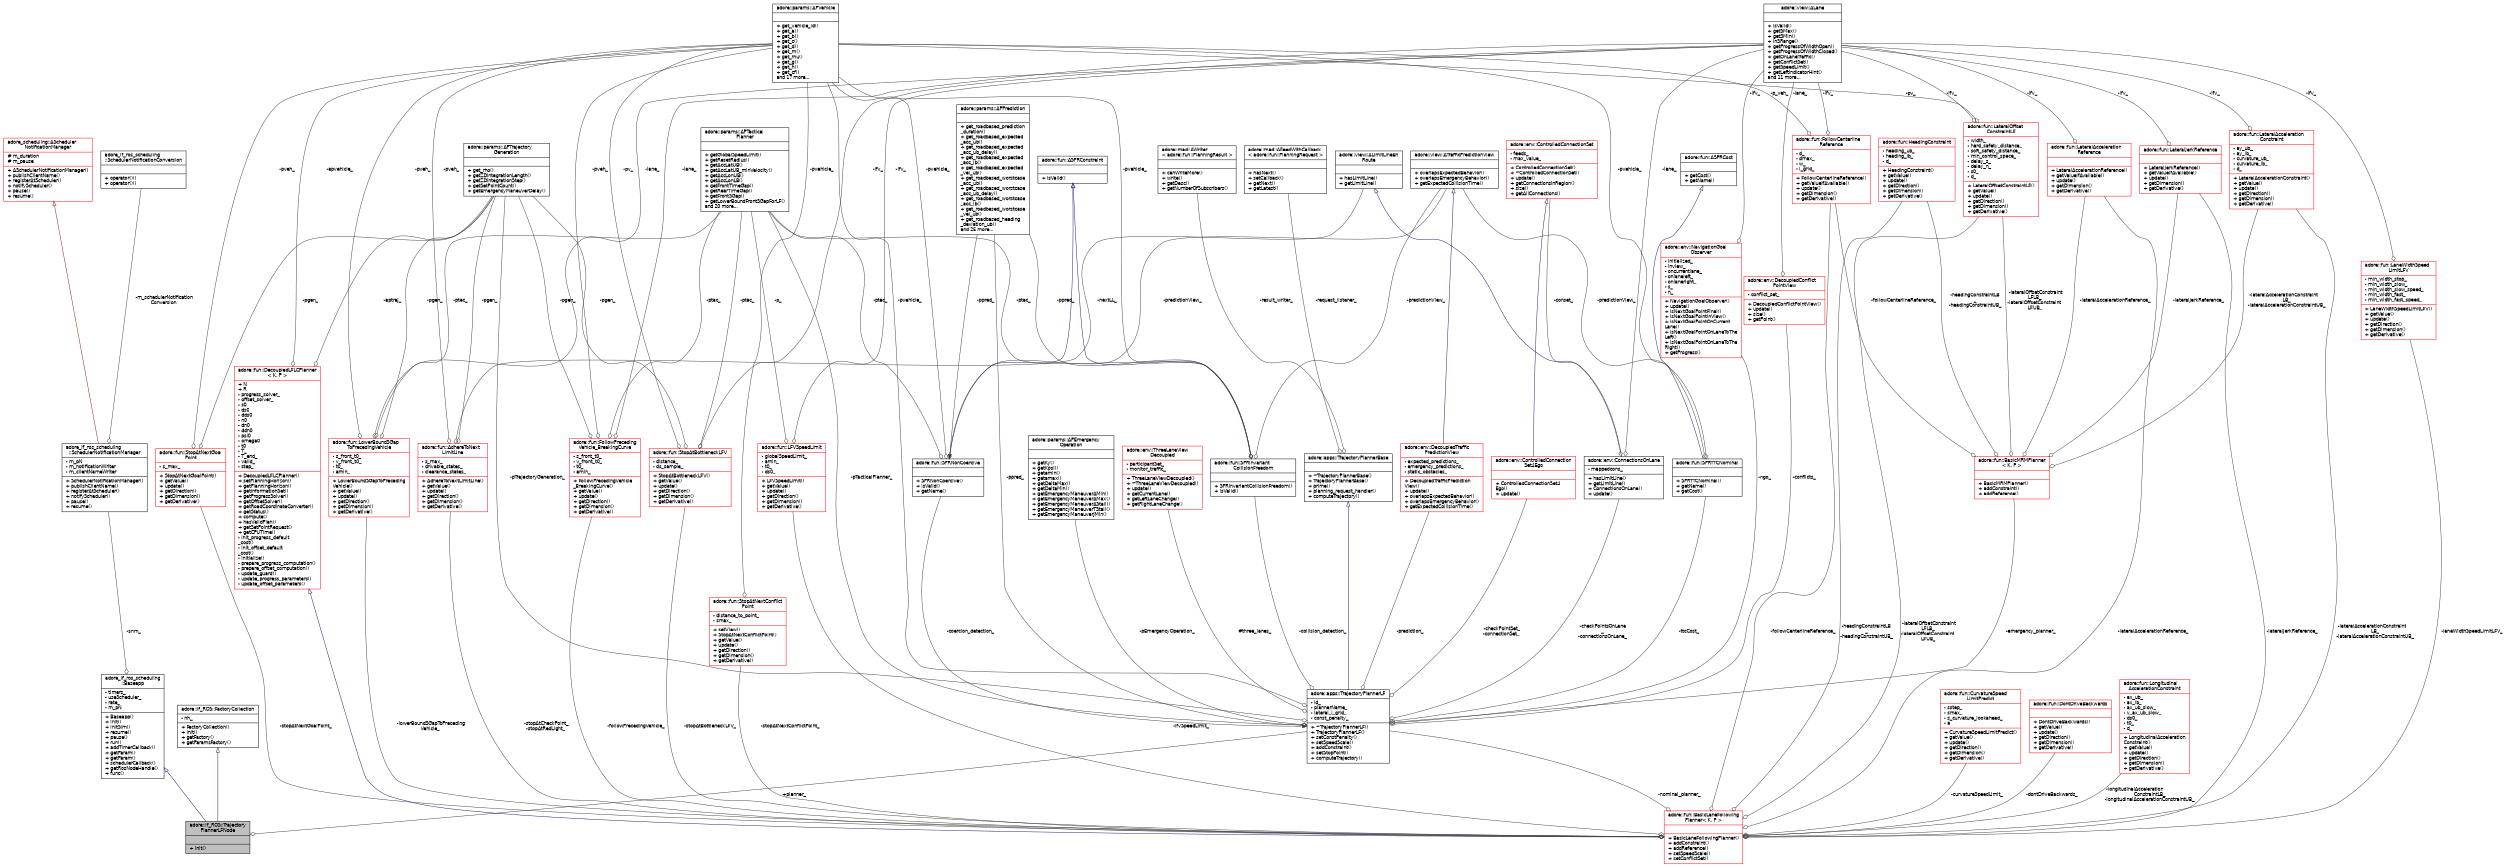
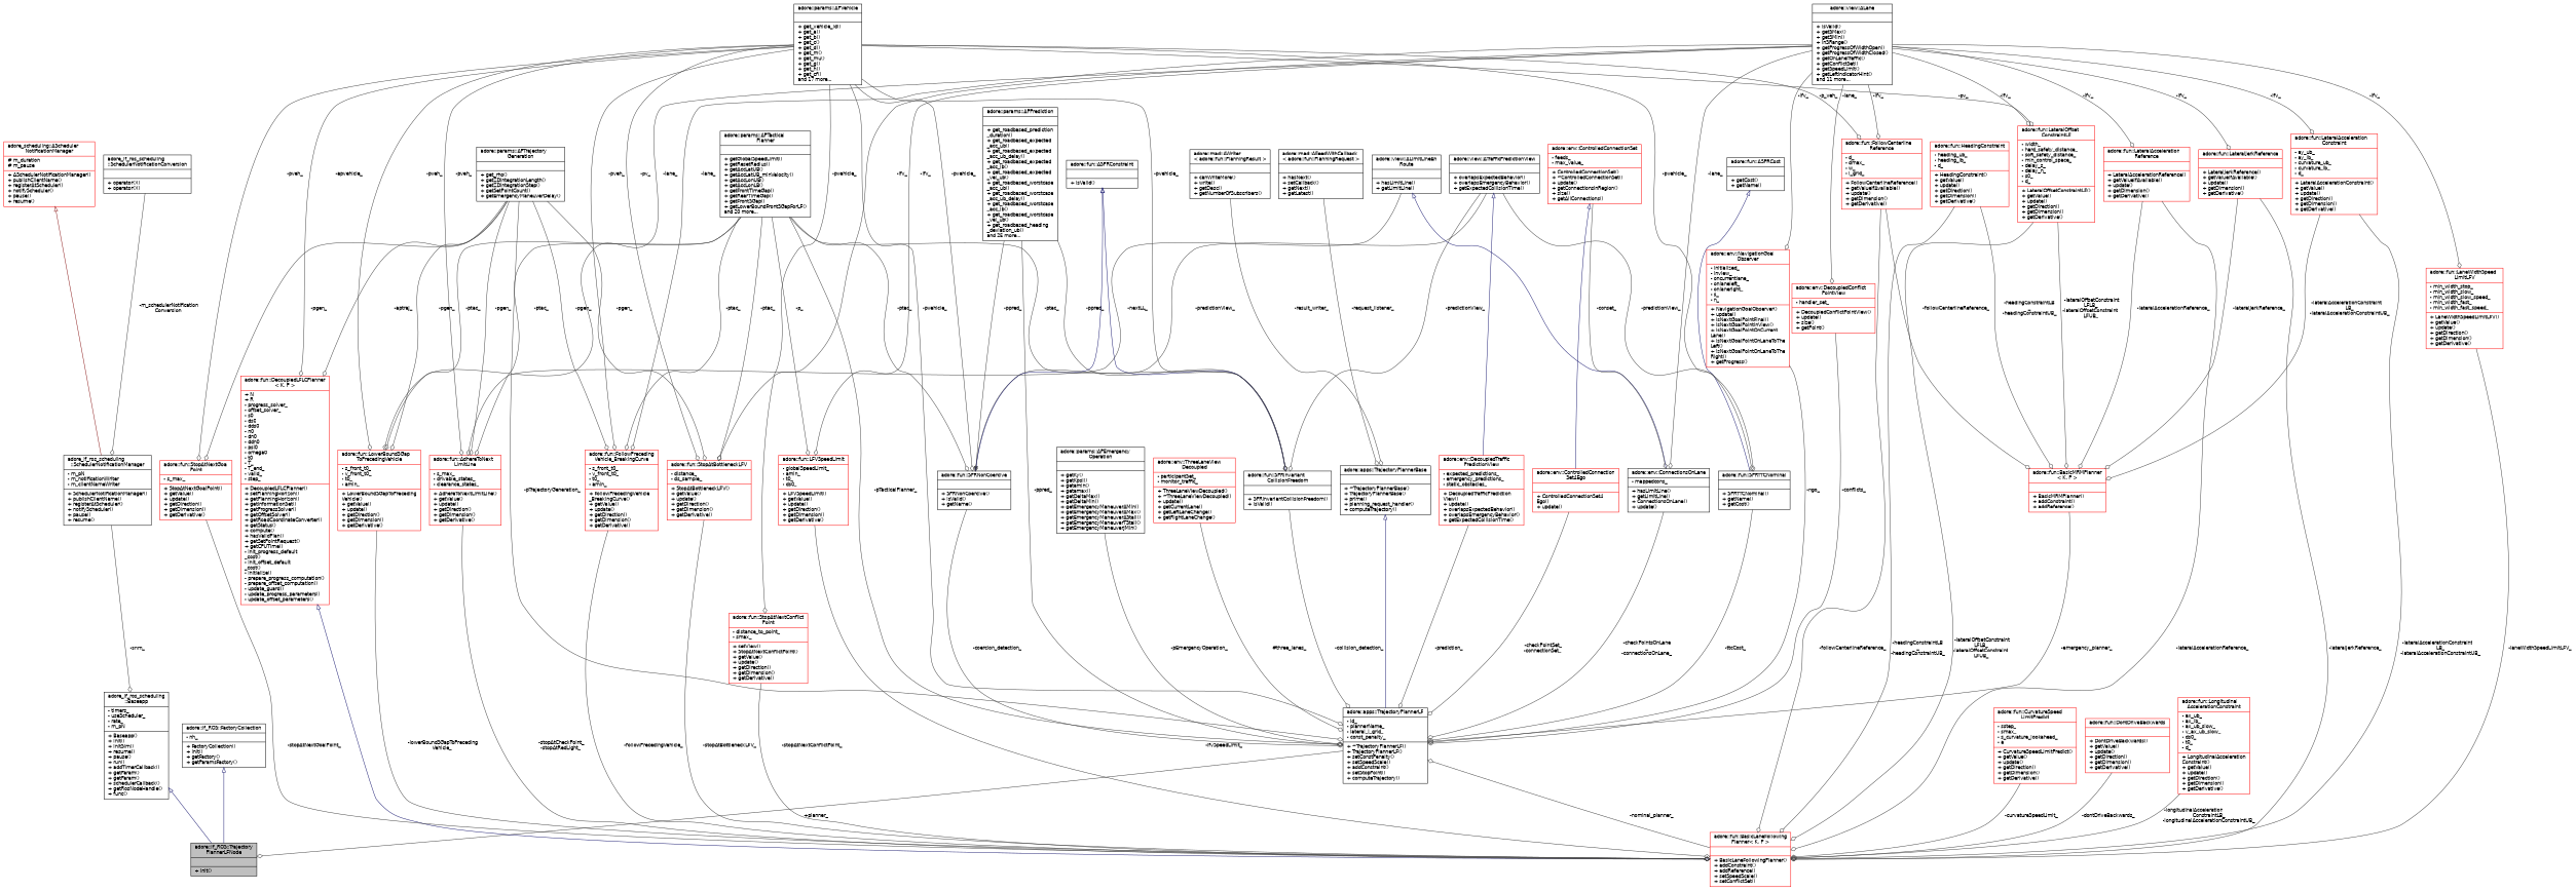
  digraph {
    node [color=red fillcolor=white fontname=Helvetica fontsize=10 shape=record style=filled]
    edge [color=grey25 fontname=Helvetica fontsize=10 labelfontname=Helvetica labelfontsize=10 style=solid arrowhead=odiamond]
    n1 [color=black fillcolor=grey75 fontcolor=black height=0.2 label="{adore::if_ROS::Trajectory\lPlannerLFNode\n||+ init()\l}" width=0.4]
    n2 [color=black height=0.2 label="{adore::if_ROS::FactoryCollection\n|- nh_\l|+ FactoryCollection()\l+ init()\l+ getFactory()\l+ getParamsFactory()\l}" width=0.4]
    n3 [color=black height=0.2 label="{adore_if_ros_scheduling\l::Baseapp\n|- timers_\l- useScheduler_\l- rate_\l- m_pN\l|+ Baseapp()\l+ init()\l+ initSim()\l+ resume()\l+ pause()\l+ run()\l+ addTimerCallback()\l+ getParam()\l+ getParam()\l+ schedulerCallback()\l+ getRosNodeHandle()\l+ func()\l}" width=0.4]
    n4 [color=black height=0.2 label="{adore_if_ros_scheduling\l::SchedulerNotificationManager\n|- m_pN\l- m_notificationWriter\l- m_clientNameWriter\l|+ SchedulerNotificationManager()\l+ publishClientName()\l+ registerAtScheduler()\l+ notifyScheduler()\l+ pause()\l+ resume()\l}" width=0.4]
    n5 [height=0.2 label="{adore_scheduling::AScheduler\lNotificationManager\n|# m_duration\l# m_pause\l|+ ASchedulerNotificationManager()\l+ publishClientName()\l+ registerAtScheduler()\l+ notifyScheduler()\l+ pause()\l+ resume()\l}" width=0.4]
    n6 [color=black height=0.2 label="{adore_if_ros_scheduling\l::SchedulerNotificationConversion\n||+ operator()()\l+ operator()()\l}" width=0.4]
    n7 [color=black height=0.2 label="{adore::apps::TrajectoryPlannerLF\n|- id_\l- plannerName_\l- lateral_i_grid_\l- const_penalty_\l|+ ~TrajectoryPlannerLF()\l+ TrajectoryPlannerLF()\l+ setConstPenalty()\l+ setSpeedScale()\l+ addConstraint()\l+ setStopPoint()\l+ computeTrajectory()\l}" width=0.4]
    n8 [color=black height=0.2 label="{adore::apps::TrajectoryPlannerBase\n||+ ~TrajectoryPlannerBase()\l+ TrajectoryPlannerBase()\l+ prime()\l+ planning_request_handler()\l+ computeTrajectory()\l}" width=0.4]
    n9 [color=black height=0.2 label="{adore::mad::AFeedWithCallback\l\< adore::fun::PlanningRequest \>\n||+ hasNext()\l+ setCallback()\l+ getNext()\l+ getLatest()\l}" width=0.4]
    n10 [color=black height=0.2 label="{adore::mad::AWriter\l\< adore::fun::PlanningResult \>\n||+ canWriteMore()\l+ write()\l+ getDesc()\l+ getNumberOfSubscribers()\l}" width=0.4]
    n11 [color=black height=0.2 label="{adore::fun::SPRTTCNominal\n||+ SPRTTCNominal()\l+ getName()\l+ getCost()\l}" width=0.4]
    n12 [color=black height=0.2 label="{adore::fun::ASPRCost\n||+ getCost()\l+ getName()\l}" width=0.4]
    n13 [color=black height=0.2 label="{adore::params::APVehicle\n||+ get_vehicle_id()\l+ get_a()\l+ get_b()\l+ get_c()\l+ get_d()\l+ get_m()\l+ get_mu()\l+ get_g()\l+ get_h()\l+ get_cf()\land 17 more...\l}" width=0.4]
    n14 [color=black height=0.2 label="{adore::fun::SPRInvariant\lCollisionFreedom\n||+ SPRInvariantCollisionFreedom()\l+ isValid()\l}" width=0.4]
    n15 [height=0.2 label="{adore::fun::DecoupledLFLCPlanner\l\< K, P \>\n|+ N\l+ R\l- progress_solver_\l- offset_solver_\l- s0\l- ds0\l- dds0\l- n0\l- dn0\l- ddn0\l- psi0\l- omega0\l- t0\l- T_\l- T_end_\l- valid_\l- step_\l|+ DecoupledLFLCPlanner()\l+ setPlanningHorizon()\l+ getPlanningHorizon()\l+ getInformationSet()\l+ getProgressSolver()\l+ getOffsetSolver()\l+ getRoadCoordinateConverter()\l+ getStatus()\l+ compute()\l+ hasValidPlan()\l+ getSetPointRequest()\l+ getCPUTime()\l- init_progress_default\l_cost()\l- init_offset_default\l_cost()\l- initialize()\l- prepare_progress_computation()\l- prepare_offset_computation()\l- update_guard()\l- update_progress_parameters()\l- update_offset_parameters()\l}" width=0.4]
    n16 [height=0.2 label="{adore::fun::FollowCenterline\lReference\n|- d_\l- dmax_\l- w_\l- i_grid_\l|+ FollowCenterlineReference()\l+ getValueIfAvailable()\l+ update()\l+ getDimension()\l+ getDerivative()\l}" width=0.4]
    n17 [height=0.2 label="{adore::fun::LowerBoundSGap\lToPrecedingVehicle\n|- s_front_t0_\l- v_front_t0_\l- t0_\l- amin_\l|+ LowerBoundSGapToPreceding\lVehicle()\l+ getValue()\l+ update()\l+ getDirection()\l+ getDimension()\l+ getDerivative()\l}" width=0.4]
    n18 [height=0.2 label="{adore::fun::LateralOffset\lConstraintLF\n|- width_\l- hard_safety_distance_\l- soft_safety_distance_\l- min_control_space_\l- delay_s_\l- delay_n_\l- s0_\l- d_\l|+ LateralOffsetConstraintLF()\l+ getValue()\l+ update()\l+ getDirection()\l+ getDimension()\l+ getDerivative()\l}" width=0.4]
    n19 [height=0.2 label="{adore::fun::StopAtNextGoal\lPoint\n|- s_max_\l|+ StopAtNextGoalPoint()\l+ getValue()\l+ update()\l+ getDirection()\l+ getDimension()\l+ getDerivative()\l}" width=0.4]
    n20 [height=0.2 label="{adore::fun::AdhereToNext\lLimitLine\n|- s_max_\l- drivable_states_\l- clearance_states_\l|+ AdhereToNextLimitLine()\l+ getValue()\l+ update()\l+ getDirection()\l+ getDimension()\l+ getDerivative()\l}" width=0.4]
    n21 [height=0.2 label="{adore::fun::FollowPreceding\lVehicle_BreakingCurve\n|- s_front_t0_\l- v_front_t0_\l- t0_\l- amin_\l|+ FollowPrecedingVehicle\l_BreakingCurve()\l+ getValue()\l+ update()\l+ getDirection()\l+ getDimension()\l+ getDerivative()\l}" width=0.4]
    n22 [height=0.2 label="{adore::fun::StopAtNextConflict\lPoint\n|- distance_to_point_\l- smax_\l|+ setView()\l+ StopAtNextConflictPoint()\l+ getValue()\l+ update()\l+ getDirection()\l+ getDimension()\l+ getDerivative()\l}" width=0.4]
    n23 [height=0.2 label="{adore::fun::StopAtBottleneckLFV\n|- distance_\l- ds_sample_\l|+ StopAtBottleneckLFV()\l+ getValue()\l+ update()\l+ getDirection()\l+ getDimension()\l+ getDerivative()\l}" width=0.4]
    n24 [color=black height=0.2 label="{adore::fun::SPRNonCoercive\n||+ SPRNonCoercive()\l+ isValid()\l+ getName()\l}" width=0.4]
    n25 [height=0.2 label="{adore::fun::BasicLaneFollowing\lPlanner\< K, P \>\n||+ BasicLaneFollowingPlanner()\l+ addConstraint()\l+ addReference()\l+ setSpeedScale()\l+ setConflictSet()\l}" width=0.4]
    n26 [height=0.2 label="{adore::fun::BasicMRMPlanner\l\< K, P \>\n||+ BasicMRMPlanner()\l+ addConstraint()\l+ addReference()\l}" width=0.4]
    n27 [color=black height=0.2 label="{adore::view::ATrafficPredictionView\n||+ overlapsExpectedBehavior()\l+ overlapsEmergencyBehavior()\l+ getExpectedCollisionTime()\l}" width=0.4]
    n28 [height=0.2 label="{adore::env::DecoupledTraffic\lPredictionView\n|- expected_predictions_\l- emergency_predictions_\l- static_obstacles_\l|+ DecoupledTrafficPrediction\lView()\l+ update()\l+ overlapsExpectedBehavior()\l+ overlapsEmergencyBehavior()\l+ getExpectedCollisionTime()\l}" width=0.4]
    n29 [color=black height=0.2 label="{adore::params::APTrajectory\lGeneration\n||+ get_rho()\l+ getZDIntegrationLength()\l+ getZDIntegrationStep()\l+ getSetPointCount()\l+ getEmergencyManeuverDelay()\l}" width=0.4]
    n30 [color=black height=0.2 label="{adore::params::APPrediction\n||+ get_roadbased_prediction\l_duration()\l+ get_roadbased_expected\l_acc_ub()\l+ get_roadbased_expected\l_acc_ub_delay()\l+ get_roadbased_expected\l_acc_lb()\l+ get_roadbased_expected\l_vel_ub()\l+ get_roadbased_worstcase\l_acc_ub()\l+ get_roadbased_worstcase\l_acc_ub_delay()\l+ get_roadbased_worstcase\l_acc_lb()\l+ get_roadbased_worstcase\l_vel_ub()\l+ get_roadbased_heading\l_deviation_ub()\land 25 more...\l}" width=0.4]
    n31 [color=black height=0.2 label="{adore::fun::ASPRConstraint\n||+ isValid()\l}" width=0.4]
    n32 [color=black height=0.2 label="{adore::params::APTactical\lPlanner\n||+ getGlobalSpeedLimit()\l+ getResetRadius()\l+ getAccLatUB()\l+ getAccLatUB_minVelocity()\l+ getAccLonUB()\l+ getAccLonLB()\l+ getFrontTimeGap()\l+ getRearTimeGap()\l+ getFrontSGap()\l+ getLowerBoundFrontSGapForLF()\land 20 more...\l}" width=0.4]
    n33 [height=0.2 label="{adore::fun::LFVSpeedLimit\n|- globalSpeedLimit_\l- amin_\l- t0_\l- ds0_\l|+ LFVSpeedLimit()\l+ getValue()\l+ update()\l+ getDirection()\l+ getDimension()\l+ getDerivative()\l}" width=0.4]
    n34 [color=black height=0.2 label="{adore::params::APEmergency\lOperation\n||+ getKy()\l+ getKpsi()\l+ getamin()\l+ getamax()\l+ getDeltaMax()\l+ getDeltaMin()\l+ getEmergencyManeuverAMin()\l+ getEmergencyManeuverAMax()\l+ getEmergencyManeuverAStall()\l+ getEmergencyManeuverTStall()\l+ getEmergencyManeuverJMin()\l}" width=0.4]
    n35 [color=black height=0.2 label="{adore::env::ConnectionsOnLane\n|- mappedcons_\l|+ hasLimitLine()\l+ getLimitLine()\l+ ConnectionsOnLane()\l+ update()\l}" width=0.4]
    n36 [color=black height=0.2 label="{adore::view::ALimitLineEn\lRoute\n||+ hasLimitLine()\l+ getLimitLine()\l}" width=0.4]
    n37 [color=black height=0.2 label="{adore::view::ALane\n||+ isValid()\l+ getSMax()\l+ getSMin()\l+ inSRange()\l+ getProgressOfWidthOpen()\l+ getProgressOfWidthClosed()\l+ getOnLaneTraffic()\l+ getConflictSet()\l+ getSpeedLimit()\l+ getLeftIndicatorHint()\land 11 more...\l}" width=0.4]
    n38 [height=0.2 label="{adore::fun::LateralJerkReference\n||+ LateralJerkReference()\l+ getValueIfAvailable()\l+ update()\l+ getDimension()\l+ getDerivative()\l}" width=0.4]
    n39 [height=0.2 label="{adore::fun::LateralAcceleration\lReference\n||+ LateralAccelerationReference()\l+ getValueIfAvailable()\l+ update()\l+ getDimension()\l+ getDerivative()\l}" width=0.4]
    n40 [height=0.2 label="{adore::fun::LaneWidthSpeed\lLimitLFV\n|- min_width_stop_\l- min_width_slow_\l- min_width_slow_speed_\l- min_width_fast_\l- min_width_fast_speed_\l|+ LaneWidthSpeedLimitLFV()\l+ getValue()\l+ update()\l+ getDirection()\l+ getDimension()\l+ getDerivative()\l}" width=0.4]
    n41 [height=0.2 label="{adore::fun::LateralAcceleration\lConstraint\n|- ay_ub_\l- ay_lb_\l- curvature_ub_\l- curvature_lb_\l- d_\l|+ LateralAccelerationConstraint()\l+ getValue()\l+ update()\l+ getDirection()\l+ getDimension()\l+ getDerivative()\l}" width=0.4]
    n42 [height=0.2 label="{adore::env::NavigationGoal\lObserver\n|- initialized_\l- inview_\l- oncurrentlane_\l- onlaneleft_\l- onlaneright_\l- s_\l- n_\l|+ NavigationGoalObserver()\l+ update()\l+ isNextGoalPointFinal()\l+ isNextGoalPointInView()\l+ isNextGoalPointOnCurrent\lLane()\l+ isNextGoalPointOnLaneToThe\lLeft()\l+ isNextGoalPointOnLaneToThe\lRight()\l+ getProgress()\l}" width=0.4]
-   n43 [height=0.2 label="{adore::env::DecoupledConflict\lPointView\n|- conflict_set_\l|+ DecoupledConflictPointView()\l+ update()\l+ size()\l+ getPoint()\l}" width=0.4]
+   n43 [height=0.2 label="{adore::env::DecoupledConflict\lPointView\n|- handler_set_\l|+ DecoupledConflictPointView()\l+ update()\l+ size()\l+ getPoint()\l}" width=0.4]
    n44 [height=0.2 label="{adore::env::ControlledConnectionSet\n|- feeds_\l- max_value_\l|+ ControlledConnectionSet()\l+ ~ControlledConnectionSet()\l+ update()\l+ getConnectionsInRegion()\l+ size()\l+ getAllConnections()\l}" width=0.4]
    n45 [height=0.2 label="{adore::env::ControlledConnection\lSet4Ego\n||+ ControlledConnectionSet4\lEgo()\l+ update()\l}" width=0.4]
    n46 [height=0.2 label="{adore::fun::HeadingConstraint\n|- heading_ub_\l- heading_lb_\l- d_\l|+ HeadingConstraint()\l+ getValue()\l+ update()\l+ getDirection()\l+ getDimension()\l+ getDerivative()\l}" width=0.4]
    n47 [height=0.2 label="{adore::fun::CurvatureSpeed\lLimitPredict\n|- sstep_\l- smax_\l- s_curvature_lookahead_\l- a\l|+ CurvatureSpeedLimitPredict()\l+ getValue()\l+ update()\l+ getDirection()\l+ getDimension()\l+ getDerivative()\l}" width=0.4]
    n48 [height=0.2 label="{adore::fun::DontDriveBackwards\n||+ DontDriveBackwards()\l+ getValue()\l+ update()\l+ getDirection()\l+ getDimension()\l+ getDerivative()\l}" width=0.4]
    n49 [height=0.2 label="{adore::fun::Longitudinal\lAccelerationConstraint\n|- ax_ub_\l- ax_lb_\l- ax_ub_slow_\l- v_ax_ub_slow_\l- ds0_\l- t0_\l- d_\l|+ LongitudinalAcceleration\lConstraint()\l+ getValue()\l+ update()\l+ getDirection()\l+ getDimension()\l+ getDerivative()\l}" width=0.4]
    n50 [height=0.2 label="{adore::env::ThreeLaneView\lDecoupled\n|- participantSet_\l- monitor_traffic_\l|+ ThreeLaneViewDecoupled()\l+ ~ThreeLaneViewDecoupled()\l+ update()\l+ getCurrentLane()\l+ getLeftLaneChange()\l+ getRightLaneChange()\l}" width=0.4]
    n2 -> n1 [arrowtail=onormal color=midnightblue dir=back arrowhead=""]
    n3 -> n1 [arrowtail=onormal color=midnightblue dir=back arrowhead=""]
    n4 -> n3 [label=" -snm_"]
    n5 -> n4 [arrowtail=onormal color=firebrick4 dir=back arrowhead=""]
    n6 -> n4 [label=" -m_schedulerNotification\lConversion"]
    n7 -> n1 [label=" +planner_"]
    n8 -> n7 [arrowtail=onormal color=midnightblue dir=back arrowhead=""]
    n9 -> n8 [label=" -request_listener_"]
    n10 -> n8 [label=" -result_writer_"]
    n11 -> n7 [label=" -ttcCost_"]
    n12 -> n11 [arrowtail=onormal color=midnightblue dir=back arrowhead=""]
    n13 -> n7 [label=" -pvehicle_"]
    n13 -> n11 [label=" -pvehicle_"]
    n13 -> n14 [label=" -pvehicle_"]
    n13 -> n15 [label=" -apvehicle_"]
    n13 -> n16 [label=" -p_veh_"]
    n13 -> n17 [label=" -pveh_"]
    n13 -> n18 [label=" -pv_"]
    n13 -> n19 [label=" -pveh_"]
    n13 -> n20 [label=" -pveh_"]
    n13 -> n21 [label=" -pveh_"]
    n13 -> n22 [label=" -pvehicle_"]
    n13 -> n23 [label=" -pv_"]
    n13 -> n24 [label=" -pvehicle_"]
    n14 -> n7 [label=" -collision_detection_"]
    n15 -> n25 [arrowtail=onormal color=midnightblue dir=back arrowhead=""]
    n16 -> n25 [label=" -followCenterlineReference_"]
    n16 -> n26 [label=" -followCenterlineReference_"]
    n17 -> n25 [label=" -lowerBoundSGapToPreceding\lVehicle_"]
    n18 -> n25 [label=" -lateralOffsetConstraint\lLFLB_\n-lateralOffsetConstraint\lLFUB_"]
    n18 -> n26 [label=" -lateralOffsetConstraint\lLFLB_\n-lateralOffsetConstraint\lLFUB_"]
    n19 -> n25 [label=" -stopAtNextGoalPoint_"]
    n20 -> n25 [label=" -stopAtCheckPoint_\n-stopAtRedLight_"]
    n21 -> n25 [label=" -followPrecedingVehicle_"]
    n22 -> n25 [label=" -stopAtNextConflictPoint_"]
    n23 -> n25 [label=" -stopAtBottleneckLFV_"]
-   n24 -> n7 [arrowhead=normal label=" -coercion_detection_"]
-   n7 -> n25 [label=" -nominal_planner_"]
+   n24 -> n7 [label=" -coercion_detection_"]
+   n25 -> n7 [label=" -nominal_planner_"]
    n26 -> n7 [label=" -emergency_planner_"]
    n27 -> n11 [label=" -predictionView_"]
    n27 -> n14 [label=" -predictionView_"]
    n27 -> n24 [label=" -predictionView_"]
    n27 -> n28 [arrowtail=onormal color=midnightblue dir=back arrowhead=""]
    n28 -> n7 [label=" -prediction_"]
    n29 -> n7 [label=" -pTrajectoryGeneration_"]
    n29 -> n15 [label=" -aptraj_"]
    n29 -> n17 [label=" -pgen_"]
    n29 -> n19 [label=" -pgen_"]
    n29 -> n20 [label=" -pgen_"]
    n29 -> n21 [label=" -pgen_"]
    n29 -> n23 [label=" -pgen_"]
    n30 -> n7 [label=" -ppred_"]
    n30 -> n14 [label=" -ppred_"]
    n30 -> n24 [arrowhead=normal label=" -ppred_"]
    n31 -> n14 [arrowtail=onormal color=midnightblue dir=back arrowhead=""]
    n31 -> n24 [arrowtail=onormal color=midnightblue dir=back arrowhead=""]
    n32 -> n7 [label=" -pTacticalPlanner_"]
    n32 -> n14 [label=" -ptac_"]
    n32 -> n17 [label=" -ptac_"]
+   n32 -> n20 [label=" -ptac_"]
    n32 -> n21 [label=" -ptac_"]
    n32 -> n23 [label=" -ptac_"]
    n32 -> n24 [label=" -ptac_"]
    n32 -> n33 [label=" -p_"]
    n33 -> n25 [label=" -lfvSpeedLimit_"]
    n34 -> n7 [label=" -pEmergencyOperation_"]
    n35 -> n7 [label=" -checkPointsOnLane\l_\n-connectionsOnLane_"]
    n36 -> n20 [label=" -nextLL_"]
    n36 -> n35 [arrowtail=onormal color=midnightblue dir=back arrowhead=""]
    n37 -> n16 [label=" -lfv_"]
    n37 -> n17 [label=" -lane_"]
    n37 -> n18 [label=" -lfv_"]
    n37 -> n21 [label=" -lane_"]
    n37 -> n23 [label=" -lfv_"]
    n37 -> n33 [label=" -lfv_"]
    n37 -> n35 [label=" -lane_"]
    n37 -> n38 [label=" -lfv_"]
    n37 -> n39 [label=" -lfv_"]
    n37 -> n40 [label=" -lfv_"]
    n37 -> n41 [label=" -lfv_"]
    n37 -> n42 [label=" -lfv_"]
    n37 -> n43 [label=" -lane_"]
    n38 -> n25 [label=" -lateralJerkReference_"]
    n38 -> n26 [label=" -lateralJerkReference_"]
    n39 -> n25 [label=" -lateralAccelerationReference_"]
    n39 -> n26 [label=" -lateralAccelerationReference_"]
    n40 -> n25 [label=" -laneWidthSpeedLimitLFV_"]
    n41 -> n25 [label=" -lateralAccelerationConstraint\lLB_\n-lateralAccelerationConstraintUB_"]
    n41 -> n26 [label=" -lateralAccelerationConstraint\lLB_\n-lateralAccelerationConstraintUB_"]
    n42 -> n7 [label=" -ngo_"]
    n43 -> n7 [label=" -conflicts_"]
    n44 -> n35 [label=" -conset_"]
    n44 -> n45 [arrowtail=onormal color=midnightblue dir=back arrowhead=""]
    n45 -> n7 [label=" -checkPointSet_\n-connectionSet_"]
    n46 -> n25 [label=" -headingConstraintLB\l_\n-headingConstraintUB_"]
    n46 -> n26 [label=" -headingConstraintLB\l_\n-headingConstraintUB_"]
    n47 -> n25 [label=" -curvatureSpeedLimit_"]
    n48 -> n25 [label=" -dontDriveBackwards_"]
    n49 -> n25 [label=" -longitudinalAcceleration\lConstraintLB_\n-longitudinalAccelerationConstraintUB_"]
    n50 -> n7 [label=" #three_lanes_"]
  }
